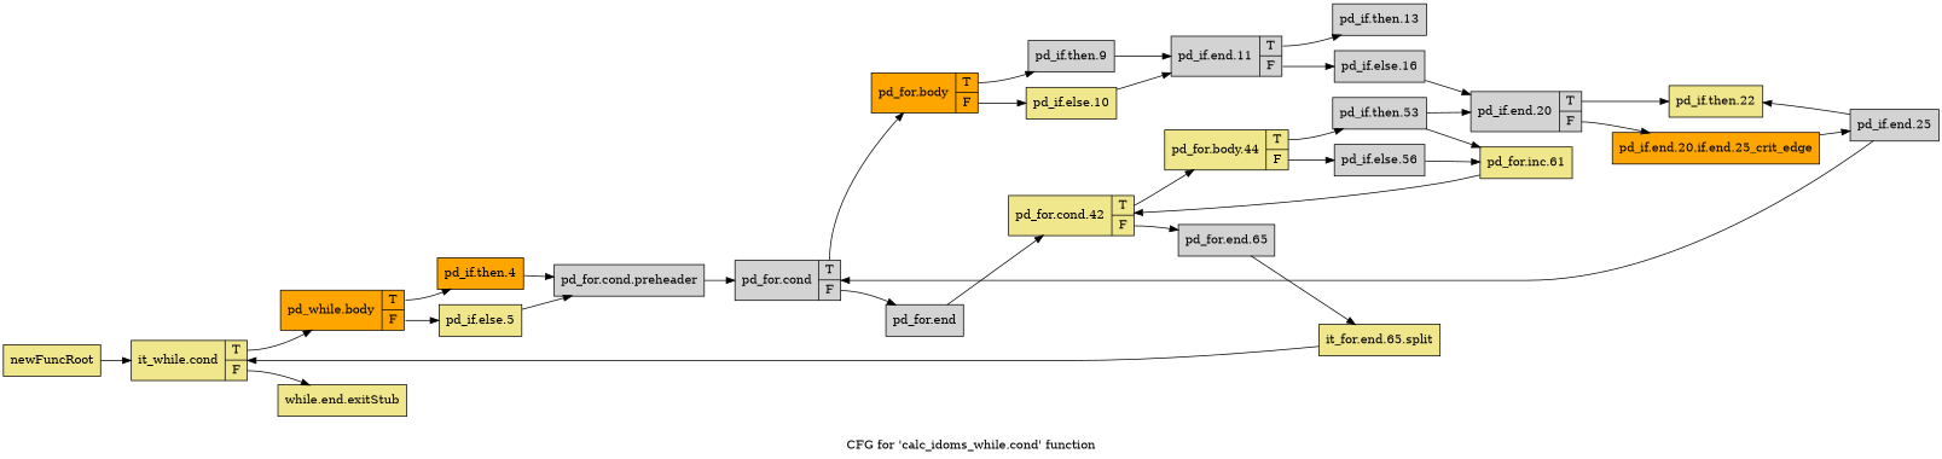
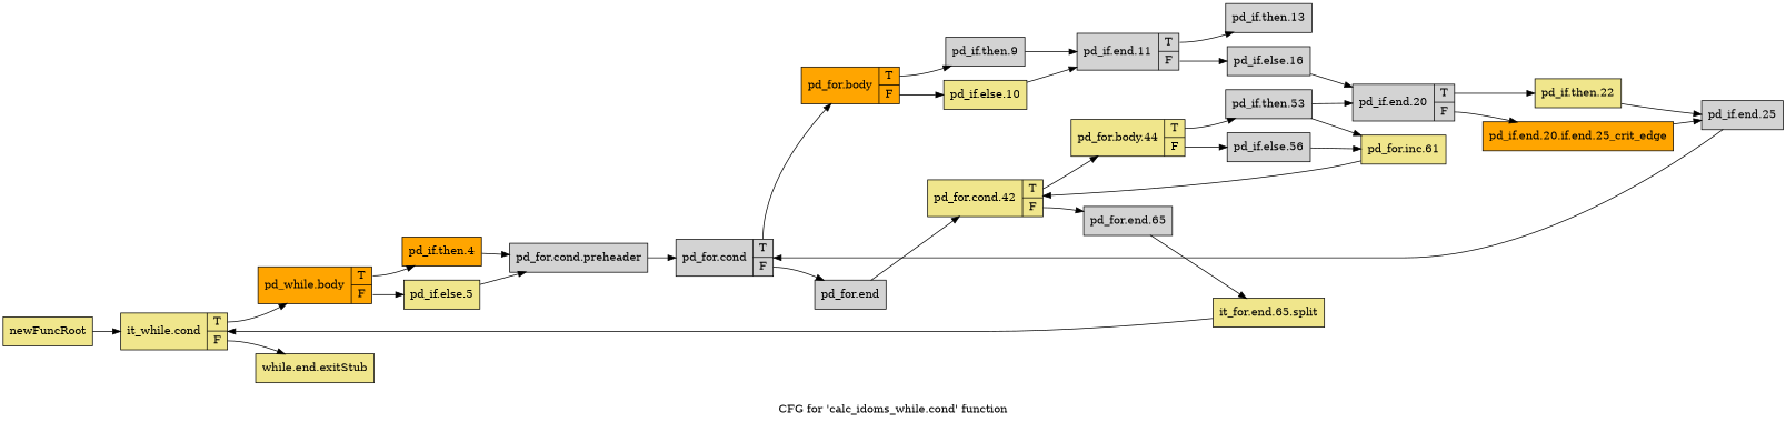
  digraph {
    label="CFG for 'calc_idoms_while.cond' function"
    rankdir=LR
    node [fillcolor=lightgrey shape=record style=filled]
    n1 [fillcolor=khaki label="{newFuncRoot}"]
    n2 [fillcolor=khaki label="{it_while.cond|{<s0>T|<s1>F}}"]
    n3 [fillcolor=khaki label="{while.end.exitStub}"]
    n4 [fillcolor=orange label="{pd_while.body|{<s0>T|<s1>F}}"]
    n5 [fillcolor=orange label="{pd_if.then.4}"]
    n6 [fillcolor=khaki label="{pd_if.else.5}"]
    n7 [label="{pd_for.cond.preheader}"]
    n8 [label="{pd_for.cond|{<s0>T|<s1>F}}"]
    n9 [fillcolor=orange label="{pd_for.body|{<s0>T|<s1>F}}"]
    n10 [label="{pd_for.end}"]
    n11 [label="{pd_if.then.9}"]
    n12 [fillcolor=khaki label="{pd_if.else.10}"]
    n13 [fillcolor=khaki label="{pd_for.cond.42|{<s0>T|<s1>F}}"]
    n14 [label="{pd_if.end.11|{<s0>T|<s1>F}}"]
    n15 [fillcolor=khaki label="{pd_for.body.44|{<s0>T|<s1>F}}"]
    n16 [label="{pd_for.end.65}"]
    n17 [label="{pd_if.then.53}"]
    n18 [label="{pd_if.else.56}"]
    n19 [fillcolor=khaki label="{it_for.end.65.split}"]
    n20 [fillcolor=khaki label="{pd_for.inc.61}"]
    n21 [label="{pd_if.end.20|{<s0>T|<s1>F}}"]
    n22 [label="{pd_if.then.13}"]
    n23 [label="{pd_if.else.16}"]
    n24 [fillcolor=khaki label="{pd_if.then.22}"]
    n25 [fillcolor=orange label="{pd_if.end.20.if.end.25_crit_edge}"]
    n26 [label="{pd_if.end.25}"]
    n1 -> n2
    n2 -> n3 [tailport=s1]
    n2 -> n4 [tailport=s0]
    n4 -> n5 [tailport=s0]
    n4 -> n6 [tailport=s1]
    n5 -> n7
    n6 -> n7
    n7 -> n8
    n8 -> n9 [tailport=s0]
    n8 -> n10 [tailport=s1]
    n9 -> n11 [tailport=s0]
    n9 -> n12 [tailport=s1]
    n10 -> n13
    n11 -> n14
    n12 -> n14
    n13 -> n15 [tailport=s0]
    n13 -> n16 [tailport=s1]
    n14 -> n22 [tailport=s0]
    n14 -> n23 [tailport=s1]
    n15 -> n17 [tailport=s0]
    n15 -> n18 [tailport=s1]
    n16 -> n19
    n17 -> n20
    n17 -> n21
    n18 -> n20
    n19 -> n2
    n20 -> n13
    n21 -> n24 [tailport=s0]
    n21 -> n25 [tailport=s1]
    n23 -> n21
-   n26 -> n24
+   n24 -> n26
    n25 -> n26
    n26 -> n8
  }
